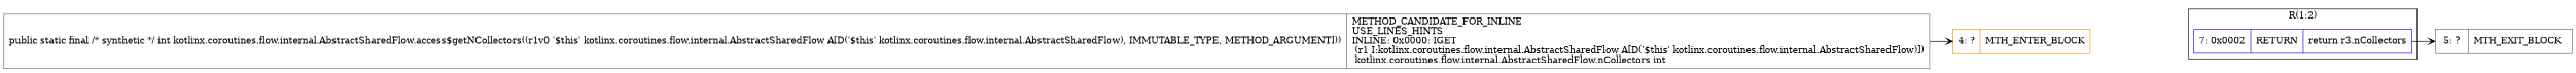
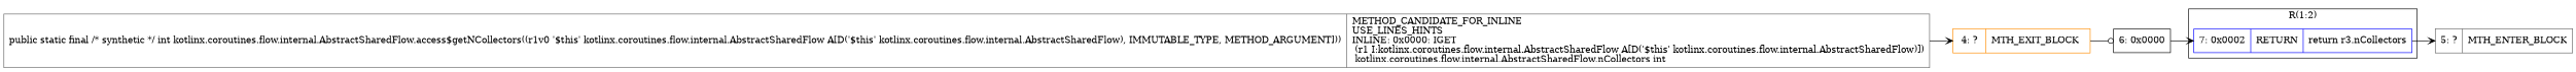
  digraph {
    rankdir=LR
    node [color=gray40 shape=record]
    edge [arrowhead=vee]
    n1 [color=blue label="{7\:\ 0x0002|RETURN\l|return r3.nCollectors\l}"]
-   n2 [label="{5\:\ ?|MTH_EXIT_BLOCK\l}"]
-   n3 [color=darkorange label="{4\:\ ?|MTH_ENTER_BLOCK\l}"]
+   n2 [label="{5\:\ ?|MTH_ENTER_BLOCK\l}"]
+   n3 [color=darkorange label="{4\:\ ?|MTH_EXIT_BLOCK\l}"]
+   n4 [color=black label="{6\:\ 0x0000}"]
    n5 [label="{public static final \/* synthetic *\/ int kotlinx.coroutines.flow.internal.AbstractSharedFlow.access$getNCollectors((r1v0 '$this' kotlinx.coroutines.flow.internal.AbstractSharedFlow A[D('$this' kotlinx.coroutines.flow.internal.AbstractSharedFlow), IMMUTABLE_TYPE, METHOD_ARGUMENT]))  | METHOD_CANDIDATE_FOR_INLINE\lUSE_LINES_HINTS\lINLINE: 0x0000: IGET  \l  (r1 I:kotlinx.coroutines.flow.internal.AbstractSharedFlow A[D('$this' kotlinx.coroutines.flow.internal.AbstractSharedFlow)])\l kotlinx.coroutines.flow.internal.AbstractSharedFlow.nCollectors int\l}"]
    subgraph cluster_1 {
      label="R(1:2)"
      n1
    }
    n1 -> n2
+   n3 -> n4 [arrowhead=odot]
+   n4 -> n1
    n5 -> n3
  }
